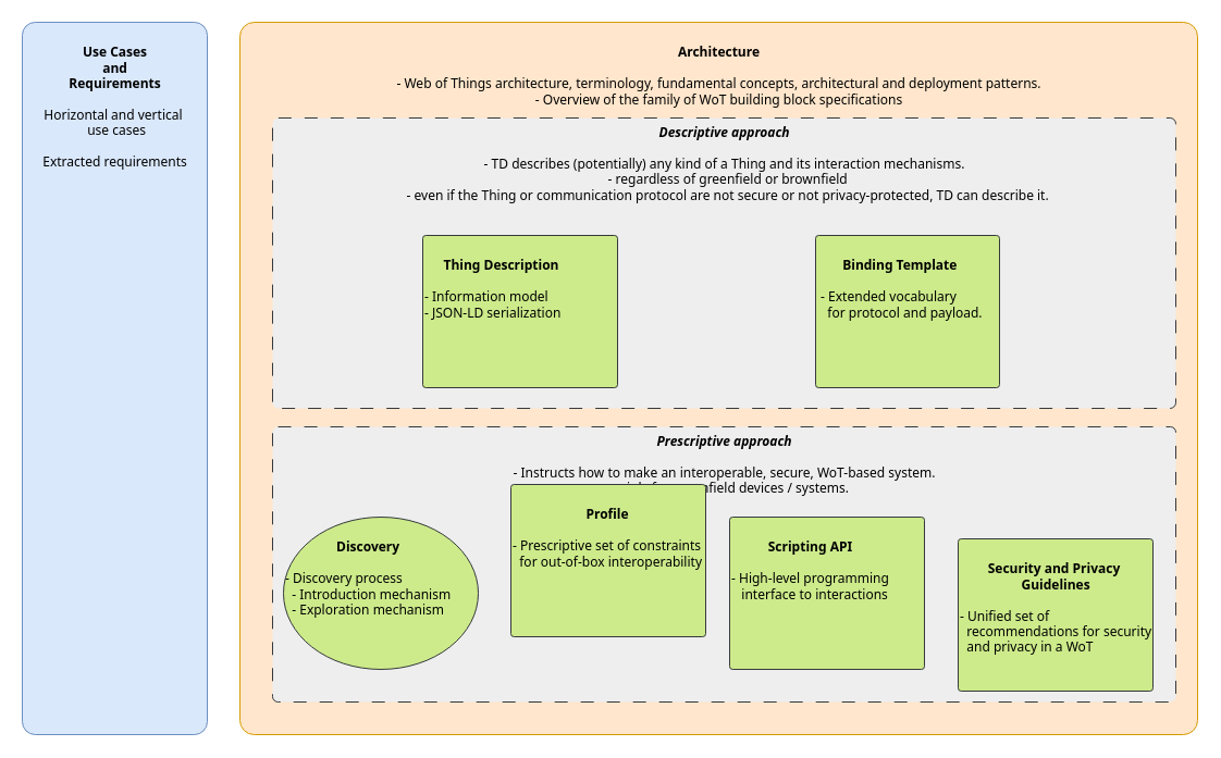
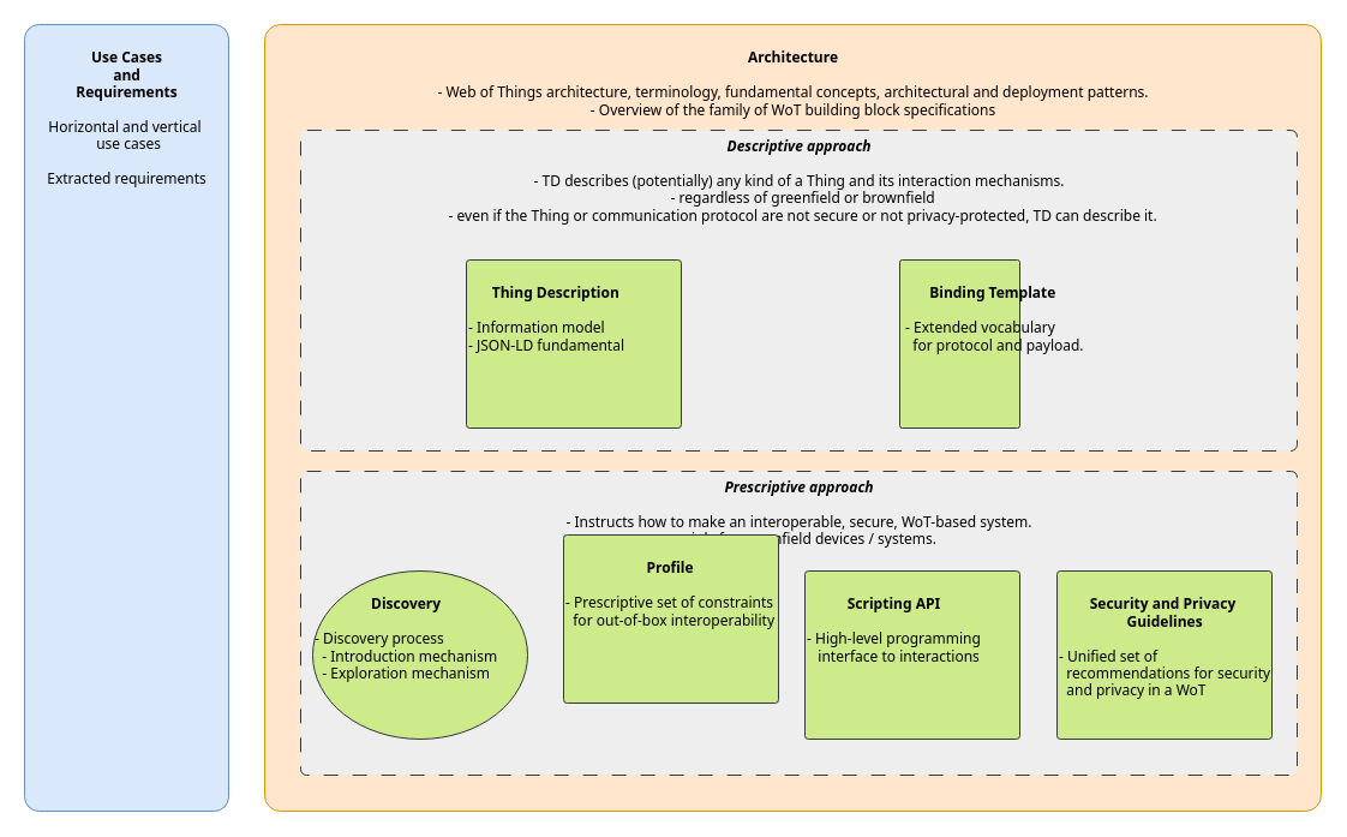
  <mxCell id="0" />
  <mxCell id="1" parent="0" />
  <mxCell id="2" value="&lt;b&gt;&lt;br&gt;Architecture&lt;br&gt;&lt;br&gt;&lt;/b&gt;- Web of Things architecture, terminology, fundamental concepts, architectural and deployment patterns.&lt;br&gt;- Overview of the family of WoT building block specifications" style="rounded=1;html=1;arcSize=2;fillColor=#ffe6cc;align=center;verticalAlign=top;fontFamily=Noto Sans;fontSource=https%3A%2F%2Ffonts.googleapis.com%2Fcss%3Ffamily%3DNoto%2BSans;strokeColor=#d79b00;" parent="1" vertex="1"><mxGeometry x="220" y="20" width="880" height="655" as="geometry" /></mxCell>
  <mxCell id="3" value="&lt;i&gt;&lt;b&gt;Descriptive approach&lt;br&gt;&lt;/b&gt;&lt;br&gt;&lt;/i&gt;- TD describes (potentially) any kind of a Thing and its interaction mechanisms.&lt;br&gt;&amp;nbsp; - regardless of greenfield or brownfield&lt;br&gt;&amp;nbsp; - even if the Thing or communication protocol are not secure or not privacy-protected, TD can describe it." style="rounded=1;html=1;arcSize=2;fillColor=#eeeeee;dashed=1;dashPattern=12 12;align=center;verticalAlign=top;fontFamily=Noto Sans;fontSource=https%3A%2F%2Ffonts.googleapis.com%2Fcss%3Ffamily%3DNoto%2BSans;strokeColor=#36393d;" parent="1" vertex="1"><mxGeometry x="250" y="108" width="830" height="267" as="geometry" /></mxCell>
- <mxCell id="4" value="&lt;div style=&quot;&quot;&gt;&lt;div style=&quot;&quot;&gt;&lt;div style=&quot;&quot;&gt;&lt;div style=&quot;text-align: center;&quot;&gt;&lt;b&gt;&lt;span style=&quot;white-space: pre;&quot;&gt;&#09;&lt;/span&gt;&lt;/b&gt;&lt;/div&gt;&lt;div style=&quot;&quot;&gt;&lt;div style=&quot;&quot;&gt;&lt;div style=&quot;&quot;&gt;&lt;div style=&quot;text-align: center;&quot;&gt;&lt;b&gt;&amp;nbsp; &amp;nbsp; &amp;nbsp;Thing Description&lt;/b&gt;&lt;/div&gt;&lt;/div&gt;&lt;/div&gt;&lt;/div&gt;&lt;/div&gt;&lt;/div&gt;&lt;/div&gt;&lt;b&gt;&lt;br&gt;&lt;/b&gt;- Information model&lt;br&gt;- JSON-LD serialization" style="rounded=1;html=1;arcSize=2;fillColor=#cdeb8b;align=left;verticalAlign=top;fontFamily=Noto Sans;fontSource=https%3A%2F%2Ffonts.googleapis.com%2Fcss%3Ffamily%3DNoto%2BSans;strokeColor=#36393d;" parent="1" vertex="1"><mxGeometry x="388" y="216" width="179" height="140" as="geometry" /></mxCell>
- <mxCell id="5" value="&lt;div style=&quot;text-align: center;&quot;&gt;&lt;b&gt;&lt;br&gt;&lt;/b&gt;&lt;/div&gt;&lt;div style=&quot;text-align: center;&quot;&gt;&lt;b&gt;Binding Template&lt;/b&gt;&lt;/div&gt;&lt;b&gt;&lt;br&gt;&lt;/b&gt;&amp;nbsp;- Extended vocabulary &lt;br&gt;&amp;nbsp; &amp;nbsp;for protocol and payload." style="rounded=1;html=1;arcSize=2;fillColor=#cdeb8b;align=left;verticalAlign=top;fontFamily=Noto Sans;fontSource=https%3A%2F%2Ffonts.googleapis.com%2Fcss%3Ffamily%3DNoto%2BSans;strokeColor=#36393d;" parent="1" vertex="1"><mxGeometry x="749" y="216" width="169" height="140" as="geometry" /></mxCell>
+ <mxCell id="4" value="&lt;div style=&quot;&quot;&gt;&lt;div style=&quot;&quot;&gt;&lt;div style=&quot;&quot;&gt;&lt;div style=&quot;text-align: center;&quot;&gt;&lt;b&gt;&lt;span style=&quot;white-space: pre;&quot;&gt;&#09;&lt;/span&gt;&lt;/b&gt;&lt;/div&gt;&lt;div style=&quot;&quot;&gt;&lt;div style=&quot;&quot;&gt;&lt;div style=&quot;&quot;&gt;&lt;div style=&quot;text-align: center;&quot;&gt;&lt;b&gt;&amp;nbsp; &amp;nbsp; &amp;nbsp;Thing Description&lt;/b&gt;&lt;/div&gt;&lt;/div&gt;&lt;/div&gt;&lt;/div&gt;&lt;/div&gt;&lt;/div&gt;&lt;/div&gt;&lt;b&gt;&lt;br&gt;&lt;/b&gt;- Information model&lt;br&gt;- JSON-LD fundamental" style="rounded=1;html=1;arcSize=2;fillColor=#cdeb8b;align=left;verticalAlign=top;fontFamily=Noto Sans;fontSource=https%3A%2F%2Ffonts.googleapis.com%2Fcss%3Ffamily%3DNoto%2BSans;strokeColor=#36393d;" parent="1" vertex="1"><mxGeometry x="388" y="216" width="179" height="140" as="geometry" /></mxCell>
+ <mxCell id="5" value="&lt;div style=&quot;text-align: center;&quot;&gt;&lt;b&gt;&lt;br&gt;&lt;/b&gt;&lt;/div&gt;&lt;div style=&quot;text-align: center;&quot;&gt;&lt;b&gt;Binding Template&lt;/b&gt;&lt;/div&gt;&lt;b&gt;&lt;br&gt;&lt;/b&gt;&amp;nbsp;- Extended vocabulary &lt;br&gt;&amp;nbsp; &amp;nbsp;for protocol and payload." style="rounded=1;html=1;arcSize=2;fillColor=#cdeb8b;align=left;verticalAlign=top;fontFamily=Noto Sans;fontSource=https%3A%2F%2Ffonts.googleapis.com%2Fcss%3Ffamily%3DNoto%2BSans;strokeColor=#36393d;" parent="1" vertex="1"><mxGeometry x="749" y="216" width="100" height="140" as="geometry" /></mxCell>
  <mxCell id="6" value="&lt;b&gt;&lt;br&gt;Use Cases&lt;br&gt;and&lt;br&gt;&lt;/b&gt;&lt;div style=&quot;&quot;&gt;&lt;span style=&quot;background-color: initial;&quot;&gt;&lt;b&gt;Requirements&lt;/b&gt;&lt;/span&gt;&lt;/div&gt;&lt;div style=&quot;&quot;&gt;&lt;span style=&quot;background-color: initial;&quot;&gt;&lt;b&gt;&lt;br&gt;&lt;/b&gt;&lt;/span&gt;&lt;/div&gt;&lt;div style=&quot;&quot;&gt;&lt;span style=&quot;background-color: initial;&quot;&gt;Horizontal and vertical&amp;nbsp;&lt;/span&gt;&lt;/div&gt;&lt;div style=&quot;&quot;&gt;&lt;span style=&quot;background-color: initial;&quot;&gt;&amp;nbsp;use cases&lt;br&gt;&lt;/span&gt;&lt;/div&gt;&lt;div style=&quot;&quot;&gt;&lt;span style=&quot;background-color: initial;&quot;&gt;&lt;br&gt;&lt;/span&gt;&lt;/div&gt;&lt;div style=&quot;&quot;&gt;&lt;span style=&quot;background-color: initial;&quot;&gt;Extracted requirements&lt;/span&gt;&lt;/div&gt;" style="rounded=1;html=1;arcSize=7;fillColor=#dae8fc;align=center;verticalAlign=top;fontFamily=Noto Sans;fontSource=https%3A%2F%2Ffonts.googleapis.com%2Fcss%3Ffamily%3DNoto%2BSans;strokeColor=#6c8ebf;" parent="1" vertex="1"><mxGeometry x="20" y="20" width="170" height="655" as="geometry" /></mxCell>
  <mxCell id="7" value="&lt;i&gt;&lt;b&gt;Prescriptive approach&lt;br&gt;&lt;/b&gt;&lt;br&gt;&lt;/i&gt;- Instructs how to make an interoperable, secure, WoT-based system.&lt;br&gt;- mainly for greenfield devices / systems." style="rounded=1;html=1;arcSize=2;fillColor=#eeeeee;dashed=1;dashPattern=12 12;verticalAlign=top;align=center;fontFamily=Noto Sans;fontSource=https%3A%2F%2Ffonts.googleapis.com%2Fcss%3Ffamily%3DNoto%2BSans;strokeColor=#36393d;" parent="1" vertex="1"><mxGeometry x="250" y="392" width="830" height="253" as="geometry" /></mxCell>
  <mxCell id="8" value="&lt;div style=&quot;text-align: center;&quot;&gt;&lt;b&gt;&lt;br&gt;&lt;/b&gt;&lt;/div&gt;&lt;div style=&quot;text-align: center;&quot;&gt;&lt;b&gt;Discovery&lt;/b&gt;&lt;/div&gt;&lt;b&gt;&lt;br&gt;&lt;/b&gt;- Discovery process&lt;br&gt;&amp;nbsp; - Introduction mechanism&lt;br&gt;&amp;nbsp; - Exploration mechanism" style="ellipse;html=1;arcSize=2;fillColor=#cdeb8b;align=left;verticalAlign=top;fontFamily=Noto Sans;fontSource=https%3A%2F%2Ffonts.googleapis.com%2Fcss%3Ffamily%3DNoto%2BSans;strokeColor=#36393d;" parent="1" vertex="1"><mxGeometry x="260" y="475" width="179" height="140" as="geometry" /></mxCell>
  <mxCell id="9" value="&lt;div style=&quot;text-align: center;&quot;&gt;&lt;b&gt;&lt;br&gt;&lt;/b&gt;&lt;/div&gt;&lt;div style=&quot;text-align: center;&quot;&gt;&lt;b&gt;Profile&lt;/b&gt;&lt;/div&gt;&lt;b&gt;&lt;br&gt;&lt;/b&gt;- Prescriptive set of constraints &lt;br&gt;&amp;nbsp; for out-of-box interoperability" style="rounded=1;html=1;arcSize=2;fillColor=#cdeb8b;align=left;verticalAlign=top;fontFamily=Noto Sans;fontSource=https%3A%2F%2Ffonts.googleapis.com%2Fcss%3Ffamily%3DNoto%2BSans;strokeColor=#36393d;" parent="1" vertex="1"><mxGeometry x="469" y="445" width="179" height="140" as="geometry" /></mxCell>
  <mxCell id="10" value="&lt;div style=&quot;text-align: center;&quot;&gt;&lt;b&gt;&lt;br&gt;&lt;/b&gt;&lt;/div&gt;&lt;div style=&quot;text-align: center;&quot;&gt;&lt;b&gt;Scripting API&lt;/b&gt;&lt;/div&gt;&lt;b&gt;&lt;br&gt;&lt;/b&gt;- High-level programming &lt;br&gt;&amp;nbsp; &amp;nbsp;interface to interactions" style="rounded=1;html=1;arcSize=2;fillColor=#cdeb8b;align=left;verticalAlign=top;fontFamily=Noto Sans;fontSource=https%3A%2F%2Ffonts.googleapis.com%2Fcss%3Ffamily%3DNoto%2BSans;strokeColor=#36393d;" parent="1" vertex="1"><mxGeometry x="670" y="475" width="179" height="140" as="geometry" /></mxCell>
- <mxCell id="11" value="&lt;div style=&quot;text-align: center;&quot;&gt;&lt;b&gt;&lt;br&gt;&lt;/b&gt;&lt;/div&gt;&lt;div style=&quot;text-align: center;&quot;&gt;&lt;b&gt;Security and Privacy&amp;nbsp;&lt;/b&gt;&lt;/div&gt;&lt;b&gt;&lt;div style=&quot;text-align: center;&quot;&gt;&lt;b&gt;Guidelines&lt;/b&gt;&lt;/div&gt;&lt;br&gt;&lt;/b&gt;- Unified set of&lt;br&gt;&amp;nbsp; recommendations for security&lt;br&gt;&amp;nbsp; and privacy in a WoT" style="rounded=1;html=1;arcSize=2;fillColor=#cdeb8b;align=left;verticalAlign=top;fontFamily=Noto Sans;fontSource=https%3A%2F%2Ffonts.googleapis.com%2Fcss%3Ffamily%3DNoto%2BSans;strokeColor=#36393d;" parent="1" vertex="1"><mxGeometry x="880" y="495" width="179" height="140" as="geometry" /></mxCell>
+ <mxCell id="11" value="&lt;div style=&quot;text-align: center;&quot;&gt;&lt;b&gt;&lt;br&gt;&lt;/b&gt;&lt;/div&gt;&lt;div style=&quot;text-align: center;&quot;&gt;&lt;b&gt;Security and Privacy&amp;nbsp;&lt;/b&gt;&lt;/div&gt;&lt;b&gt;&lt;div style=&quot;text-align: center;&quot;&gt;&lt;b&gt;Guidelines&lt;/b&gt;&lt;/div&gt;&lt;br&gt;&lt;/b&gt;- Unified set of&lt;br&gt;&amp;nbsp; recommendations for security&lt;br&gt;&amp;nbsp; and privacy in a WoT" style="rounded=1;html=1;arcSize=2;fillColor=#cdeb8b;align=left;verticalAlign=top;fontFamily=Noto Sans;fontSource=https%3A%2F%2Ffonts.googleapis.com%2Fcss%3Ffamily%3DNoto%2BSans;strokeColor=#36393d;" parent="1" vertex="1"><mxGeometry x="880" y="475" width="179" height="140" as="geometry" /></mxCell>
